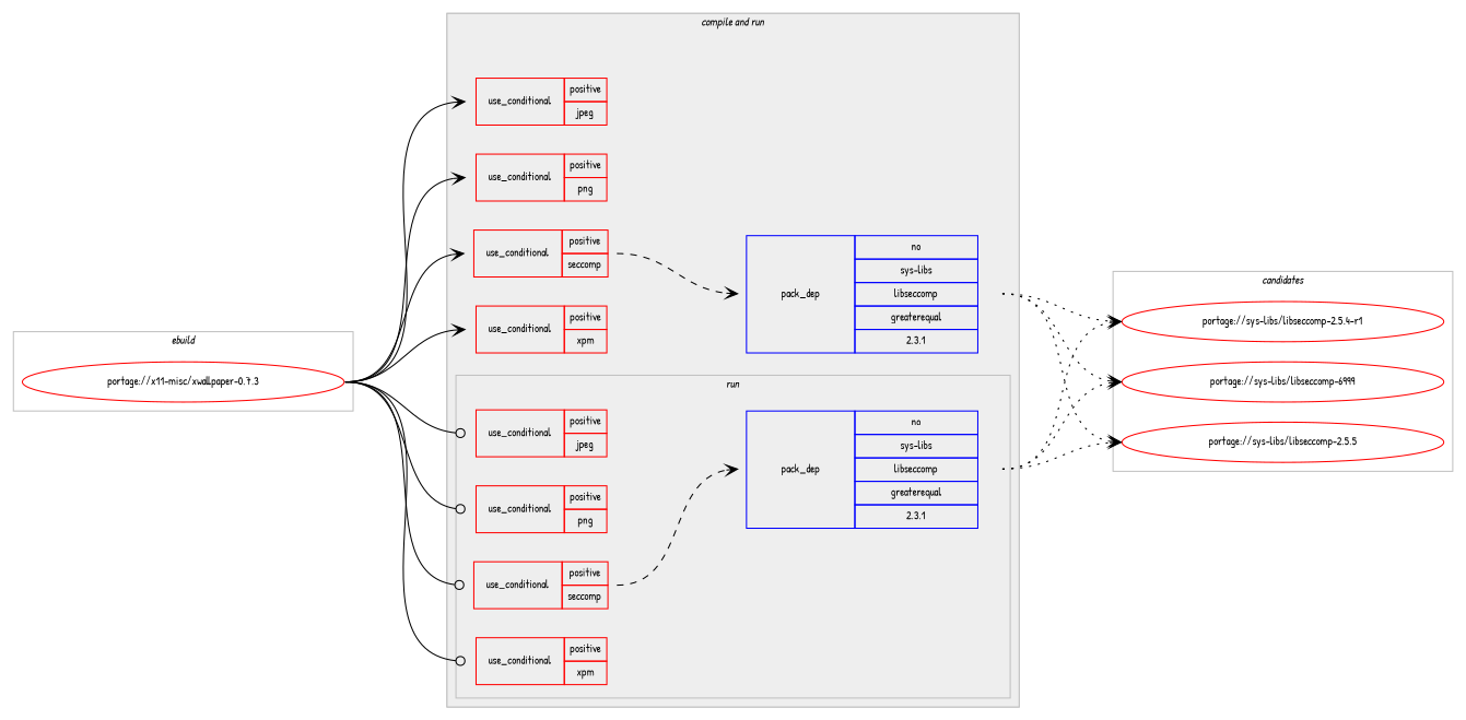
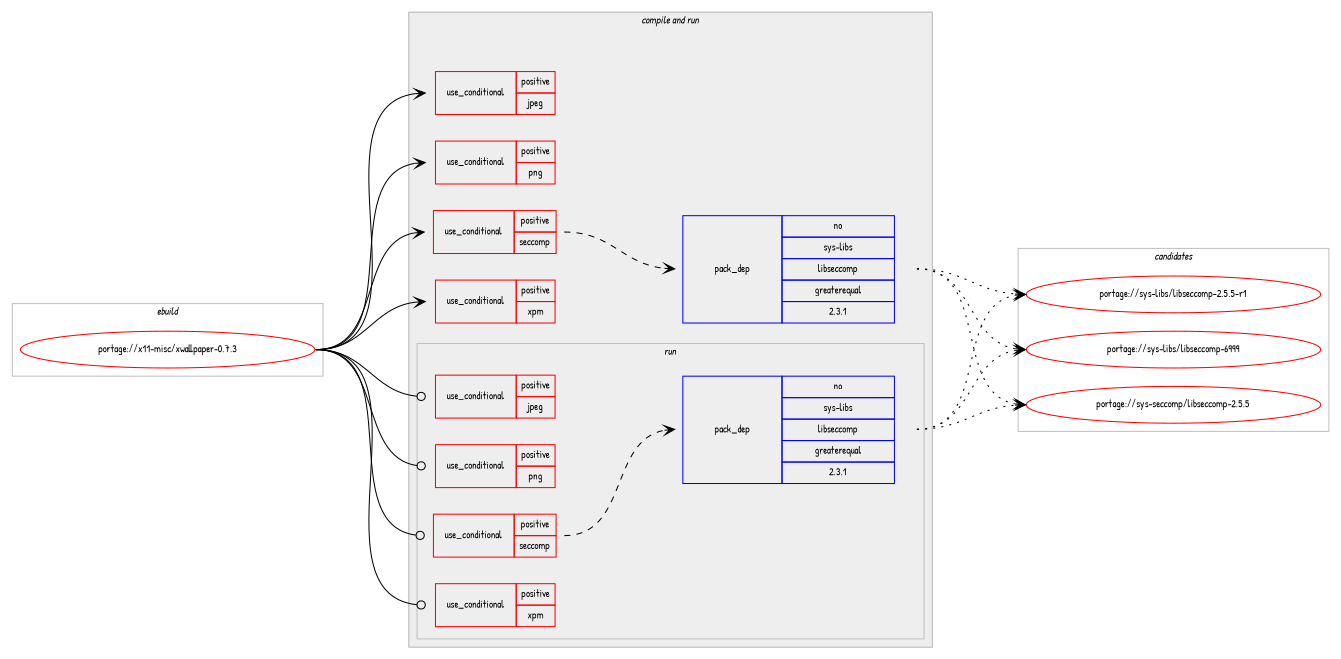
  digraph {
    compound=true
    concentrate=true
    fontname="Patrick Hand"
    fontsize=10
    newrank=true
    rankdir=LR
    ranksep=1.5
    node [color=red fontname="Patrick Hand" fontsize=10 shape=none]
    edge [arrowhead=vee fontname="Patrick Hand" headport=w style=solid tailport=e weight=20]
    n1 [label="portage://x11-misc/xwallpaper-0.7.3" width=4 shape=""]
    n2 [label=<<TABLE BORDER="0" CELLBORDER="1" CELLSPACING="0" CELLPADDING="4"><TR><TD ROWSPAN="3" CELLPADDING="10">use_conditional</TD></TR><TR><TD>positive</TD></TR><TR><TD>jpeg</TD></TR></TABLE>>]
    n3 [label=<<TABLE BORDER="0" CELLBORDER="1" CELLSPACING="0" CELLPADDING="4"><TR><TD ROWSPAN="3" CELLPADDING="10">use_conditional</TD></TR><TR><TD>positive</TD></TR><TR><TD>png</TD></TR></TABLE>>]
    n4 [color=blue label=<<TABLE BORDER="0" CELLBORDER="1" CELLSPACING="0" CELLPADDING="4" WIDTH="220"><TR><TD ROWSPAN="6" CELLPADDING="30">pack_dep</TD></TR><TR><TD WIDTH="110">no</TD></TR><TR><TD>sys-libs</TD></TR><TR><TD>libseccomp</TD></TR><TR><TD>greaterequal</TD></TR><TR><TD>2.3.1</TD></TR></TABLE>>]
    n5 [label=<<TABLE BORDER="0" CELLBORDER="1" CELLSPACING="0" CELLPADDING="4"><TR><TD ROWSPAN="3" CELLPADDING="10">use_conditional</TD></TR><TR><TD>positive</TD></TR><TR><TD>seccomp</TD></TR></TABLE>>]
    n6 [label=<<TABLE BORDER="0" CELLBORDER="1" CELLSPACING="0" CELLPADDING="4"><TR><TD ROWSPAN="3" CELLPADDING="10">use_conditional</TD></TR><TR><TD>positive</TD></TR><TR><TD>xpm</TD></TR></TABLE>>]
    n7 [label=<<TABLE BORDER="0" CELLBORDER="1" CELLSPACING="0" CELLPADDING="4"><TR><TD ROWSPAN="3" CELLPADDING="10">use_conditional</TD></TR><TR><TD>positive</TD></TR><TR><TD>jpeg</TD></TR></TABLE>>]
    n8 [label=<<TABLE BORDER="0" CELLBORDER="1" CELLSPACING="0" CELLPADDING="4"><TR><TD ROWSPAN="3" CELLPADDING="10">use_conditional</TD></TR><TR><TD>positive</TD></TR><TR><TD>png</TD></TR></TABLE>>]
    n9 [color=blue label=<<TABLE BORDER="0" CELLBORDER="1" CELLSPACING="0" CELLPADDING="4" WIDTH="220"><TR><TD ROWSPAN="6" CELLPADDING="30">pack_dep</TD></TR><TR><TD WIDTH="110">no</TD></TR><TR><TD>sys-libs</TD></TR><TR><TD>libseccomp</TD></TR><TR><TD>greaterequal</TD></TR><TR><TD>2.3.1</TD></TR></TABLE>>]
    n10 [label=<<TABLE BORDER="0" CELLBORDER="1" CELLSPACING="0" CELLPADDING="4"><TR><TD ROWSPAN="3" CELLPADDING="10">use_conditional</TD></TR><TR><TD>positive</TD></TR><TR><TD>seccomp</TD></TR></TABLE>>]
    n11 [label=<<TABLE BORDER="0" CELLBORDER="1" CELLSPACING="0" CELLPADDING="4"><TR><TD ROWSPAN="3" CELLPADDING="10">use_conditional</TD></TR><TR><TD>positive</TD></TR><TR><TD>xpm</TD></TR></TABLE>>]
-   n12 [label="portage://sys-libs/libseccomp-2.5.5" width=4 shape=""]
-   n13 [label="portage://sys-libs/libseccomp-2.5.4-r1" width=4 shape=""]
+   n12 [label="portage://sys-seccomp/libseccomp-2.5.5" width=4 shape=""]
+   n13 [label="portage://sys-libs/libseccomp-2.5.5-r1" width=4 shape=""]
    n14 [label="portage://sys-libs/libseccomp-6999" width=4 shape=""]
    subgraph cluster_1 {
      color=gray
      label=<<i>ebuild</i>>
      rank=same
      n1
    }
    subgraph cluster_2 {
      color=gray
      label=<<i>dependencies</i>>
      subgraph cluster_3 {
        color=gray
        fillcolor="#eeeeee"
        label=<<i>compile</i>>
        style=filled
        subgraph sub_4 {
          color=gray
          fillcolor="#eeeeee"
          label=<<i>compile</i>>
          style=filled
          n2
        }
        subgraph sub_5 {
          color=gray
          fillcolor="#eeeeee"
          label=<<i>compile</i>>
          style=filled
          n3
        }
        subgraph sub_6 {
          color=gray
          fillcolor="#eeeeee"
          label=<<i>compile</i>>
          style=filled
          n5
          subgraph sub_7 {
            color=gray
            fillcolor="#eeeeee"
            label=<<i>compile</i>>
            style=filled
            n4
          }
        }
        subgraph sub_8 {
          color=gray
          fillcolor="#eeeeee"
          label=<<i>compile</i>>
          style=filled
          n6
        }
      }
      subgraph cluster_9 {
        color=gray
        fillcolor="#eeeeee"
        label=<<i>compile and run</i>>
        style=filled
      }
      subgraph cluster_10 {
        color=gray
        fillcolor="#eeeeee"
        label=<<i>run</i>>
        style=filled
        subgraph sub_11 {
          color=gray
          fillcolor="#eeeeee"
          label=<<i>run</i>>
          style=filled
          n7
        }
        subgraph sub_12 {
          color=gray
          fillcolor="#eeeeee"
          label=<<i>run</i>>
          style=filled
          n8
        }
        subgraph sub_13 {
          color=gray
          fillcolor="#eeeeee"
          label=<<i>run</i>>
          style=filled
          n10
          subgraph sub_14 {
            color=gray
            fillcolor="#eeeeee"
            label=<<i>run</i>>
            style=filled
            n9
          }
        }
        subgraph sub_15 {
          color=gray
          fillcolor="#eeeeee"
          label=<<i>run</i>>
          style=filled
          n11
        }
      }
    }
    subgraph cluster_16 {
      color=gray
      label=<<i>candidates</i>>
      rank=same
      subgraph sub_17 {
        color=black
        label=<<i>candidates</i>>
        nodesep=1
        rank=same
        n12
        n13
        n14
      }
      subgraph sub_18 {
        color=black
        label=<<i>candidates</i>>
        nodesep=1
        rank=same
        n12
        n13
        n14
      }
    }
    n1 -> n2
    n1 -> n3
    n1 -> n5
    n1 -> n6
    n1 -> n7 [arrowhead=odot]
    n1 -> n8 [arrowhead=odot]
    n1 -> n10 [arrowhead=odot]
    n1 -> n11 [arrowhead=odot]
    n4 -> n12 [style=dotted weight=100]
    n4 -> n13 [style=dotted weight=100]
    n4 -> n14 [style=dotted weight=100]
    n5 -> n4 [style=dashed]
    n9 -> n12 [style=dotted weight=100]
    n9 -> n13 [style=dotted weight=100]
    n9 -> n14 [style=dotted weight=100]
    n10 -> n9 [style=dashed]
  }
